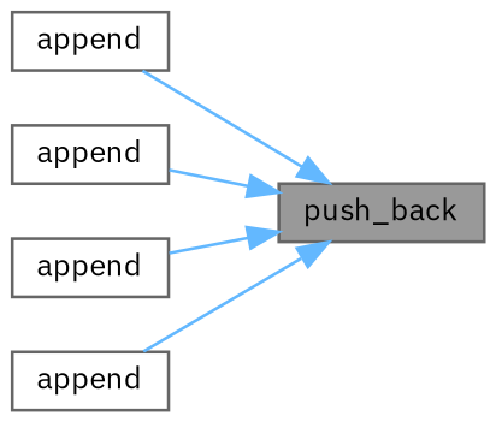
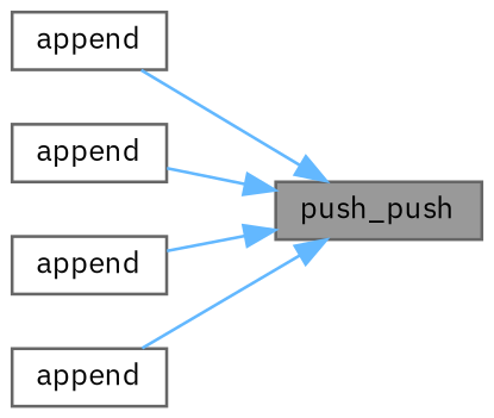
  digraph {
    rankdir=RL
    fontname="IBM Plex Sans"
    node [color=grey40 fillcolor=white fontname="IBM Plex Sans" fontsize=10 shape=box style=filled]
    edge [color=steelblue1 dir=back fontname="IBM Plex Sans" fontsize=10 labelfontname=Helvetica labelfontsize=10 style=solid]
-   n1 [color=gray40 fillcolor=grey60 fontcolor=black height=0.2 label=push_back width=0.4]
+   n1 [color=gray40 fillcolor=grey60 fontcolor=black height=0.2 label=push_push width=0.4]
    n2 [height=0.2 label=append width=0.4]
    n3 [height=0.2 label=append width=0.4]
    n4 [height=0.2 label=append width=0.4]
    n5 [height=0.2 label=append width=0.4]
    n1 -> n2
    n1 -> n3
    n1 -> n4
    n1 -> n5
  }
